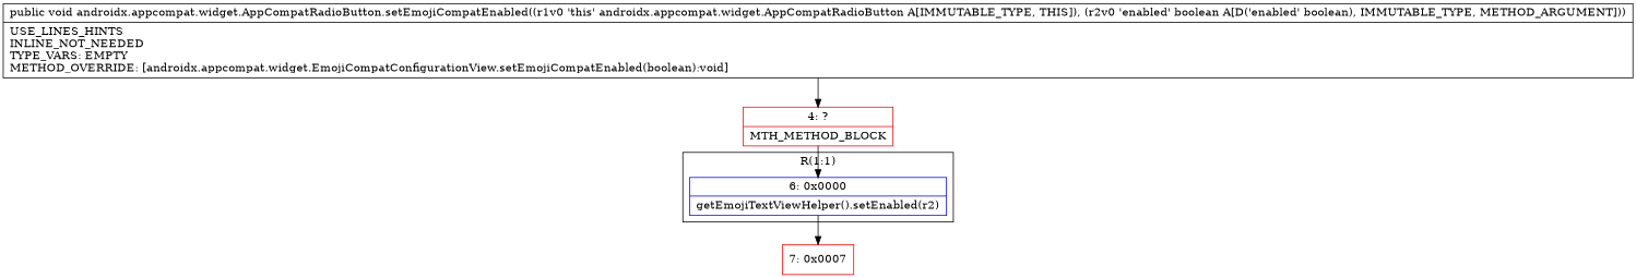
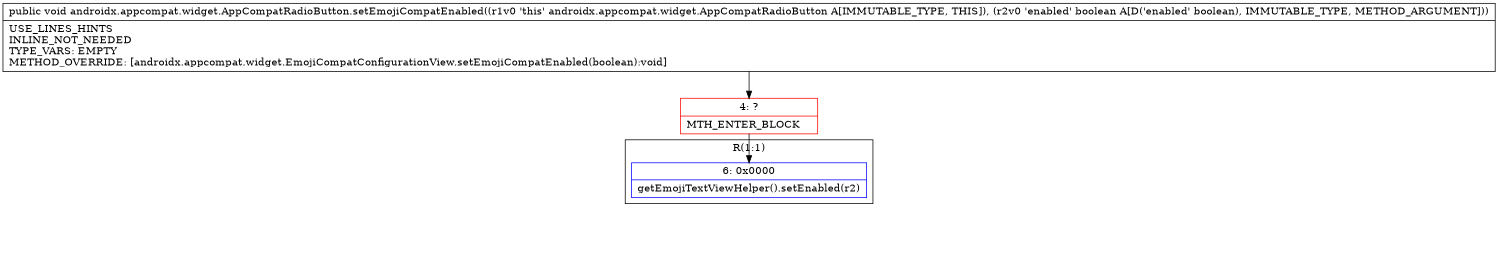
  digraph {
    node [color=red shape=record]
    n1 [color=blue label="{6\:\ 0x0000|getEmojiTextViewHelper().setEnabled(r2)\l}"]
-   n2 [label="{7\:\ 0x0007}"]
-   n3 [label="{4\:\ ?|MTH_METHOD_BLOCK\l}"]
+   n3 [label="{4\:\ ?|MTH_ENTER_BLOCK\l}"]
    n4 [label="{public void androidx.appcompat.widget.AppCompatRadioButton.setEmojiCompatEnabled((r1v0 'this' androidx.appcompat.widget.AppCompatRadioButton A[IMMUTABLE_TYPE, THIS]), (r2v0 'enabled' boolean A[D('enabled' boolean), IMMUTABLE_TYPE, METHOD_ARGUMENT]))  | USE_LINES_HINTS\lINLINE_NOT_NEEDED\lTYPE_VARS: EMPTY\lMETHOD_OVERRIDE: [androidx.appcompat.widget.EmojiCompatConfigurationView.setEmojiCompatEnabled(boolean):void]\l}" color=""]
    subgraph cluster_1 {
      label="R(1:1)"
      n1
    }
-   n1 -> n2
    n3 -> n1
    n4 -> n3
  }
